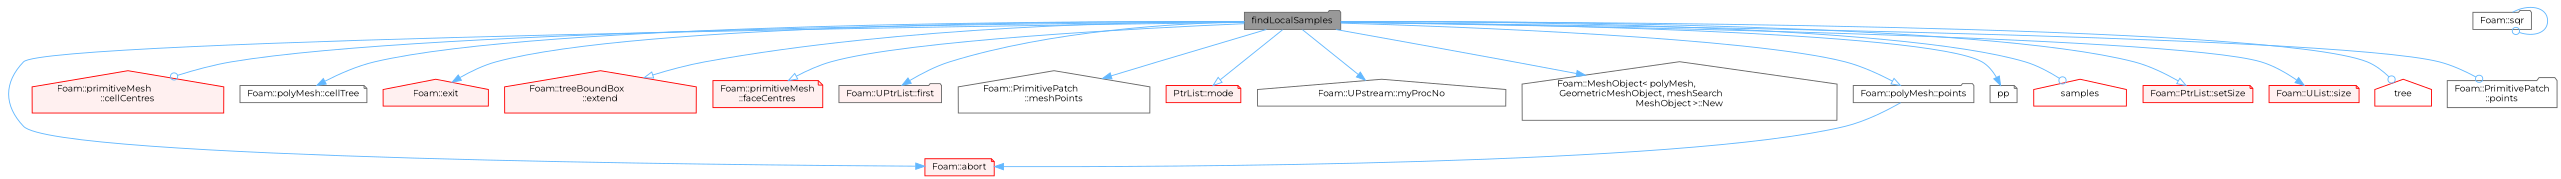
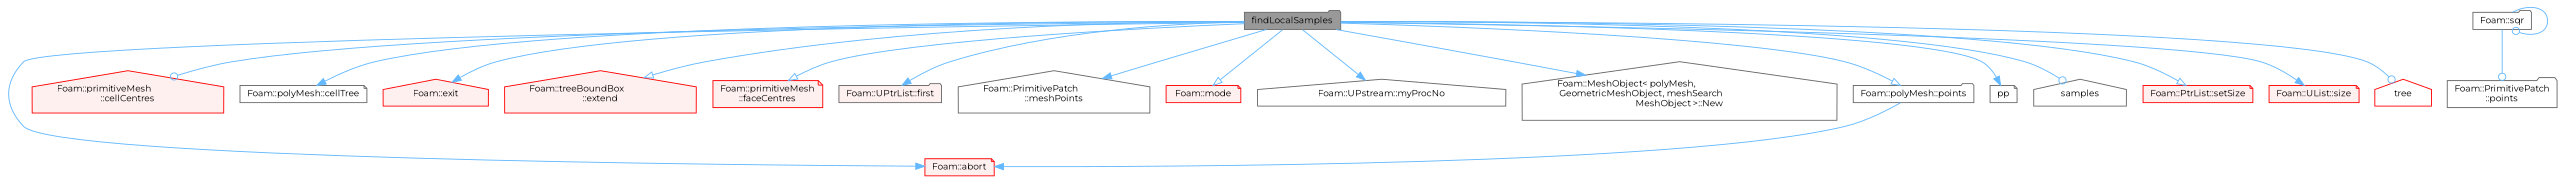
  digraph {
    fontname=Montserrat
    rankdir=TB
    node [color=grey40 fillcolor=white fontname=Montserrat fontsize=10 shape=house style=filled]
    edge [arrowhead=normal color=steelblue1 fontname=Montserrat fontsize=10 labelfontname=Helvetica labelfontsize=10 style=solid]
    n1 [color=gray40 fillcolor=grey60 fontcolor=black height=0.2 label=findLocalSamples shape=folder width=0.4]
    n2 [color=red fillcolor="#FFF0F0" height=0.2 label="Foam::abort" shape=note width=0.4]
    n3 [color=red fillcolor="#FFF0F0" height=0.2 label="Foam::primitiveMesh\l::cellCentres" width=0.4]
    n4 [height=0.2 label="Foam::polyMesh::cellTree" shape=note width=0.4]
    n5 [color=red fillcolor="#FFF0F0" height=0.2 label="Foam::exit" width=0.4]
    n6 [color=red fillcolor="#FFF0F0" height=0.2 label="Foam::treeBoundBox\l::extend" width=0.4]
    n7 [color=red fillcolor="#FFF0F0" height=0.2 label="Foam::primitiveMesh\l::faceCentres" shape=note width=0.4]
    n8 [fillcolor="#FFF0F0" height=0.2 label="Foam::UPtrList::first" shape=folder width=0.4]
    n9 [height=0.2 label="Foam::PrimitivePatch\l::meshPoints" width=0.4]
-   n10 [color=red fillcolor="#FFF0F0" height=0.2 label="PtrList::mode" shape=note width=0.4]
+   n10 [color=red fillcolor="#FFF0F0" height=0.2 label="Foam::mode" shape=note width=0.4]
    n11 [height=0.2 label="Foam::UPstream::myProcNo" width=0.4]
    n12 [height=0.2 label="Foam::MeshObject\< polyMesh,\l GeometricMeshObject, meshSearch\lMeshObject \>::New" width=0.4]
    n13 [height=0.2 label="Foam::polyMesh::points" shape=folder width=0.4]
    n14 [height=0.2 label="Foam::PrimitivePatch\l::points" shape=folder width=0.4]
    n15 [height=0.2 label=pp shape=note width=0.4]
-   n16 [color=red height=0.2 label=samples width=0.4]
+   n16 [height=0.2 label=samples width=0.4]
    n17 [color=red fillcolor="#FFF0F0" height=0.2 label="Foam::PtrList::setSize" shape=note width=0.4]
    n18 [color=red fillcolor="#FFF0F0" height=0.2 label="Foam::UList::size" shape=note width=0.4]
    n19 [color=red height=0.2 label=tree width=0.4]
    n20 [height=0.2 label="Foam::sqr" shape=folder width=0.4]
    n1 -> n2
    n1 -> n3 [arrowhead=odot]
    n1 -> n4
    n1 -> n5
    n1 -> n6 [arrowhead=onormal]
    n1 -> n7 [arrowhead=onormal]
    n1 -> n8
    n1 -> n9
    n1 -> n10 [arrowhead=onormal]
    n1 -> n11
    n1 -> n12
    n1 -> n13 [arrowhead=onormal]
-   n1 -> n14 [arrowhead=odot]
+   n20 -> n14 [arrowhead=odot]
    n1 -> n15
    n1 -> n16 [arrowhead=odot]
    n1 -> n17 [arrowhead=onormal]
    n1 -> n18
    n1 -> n19 [arrowhead=odot]
    n13 -> n2
    n20 -> n20 [arrowhead=odot]
  }
